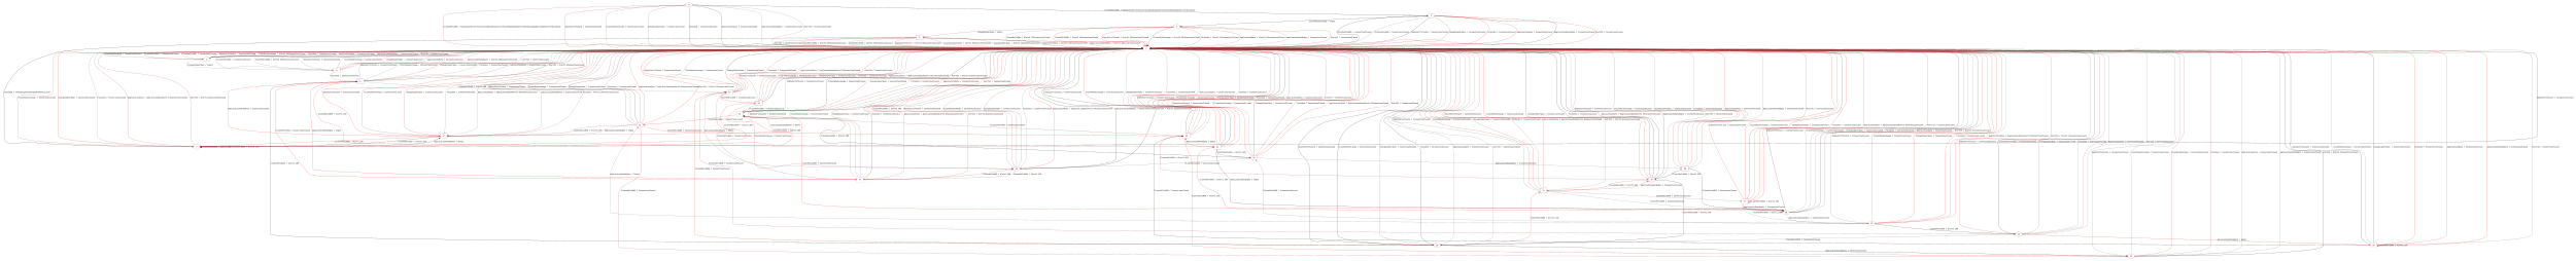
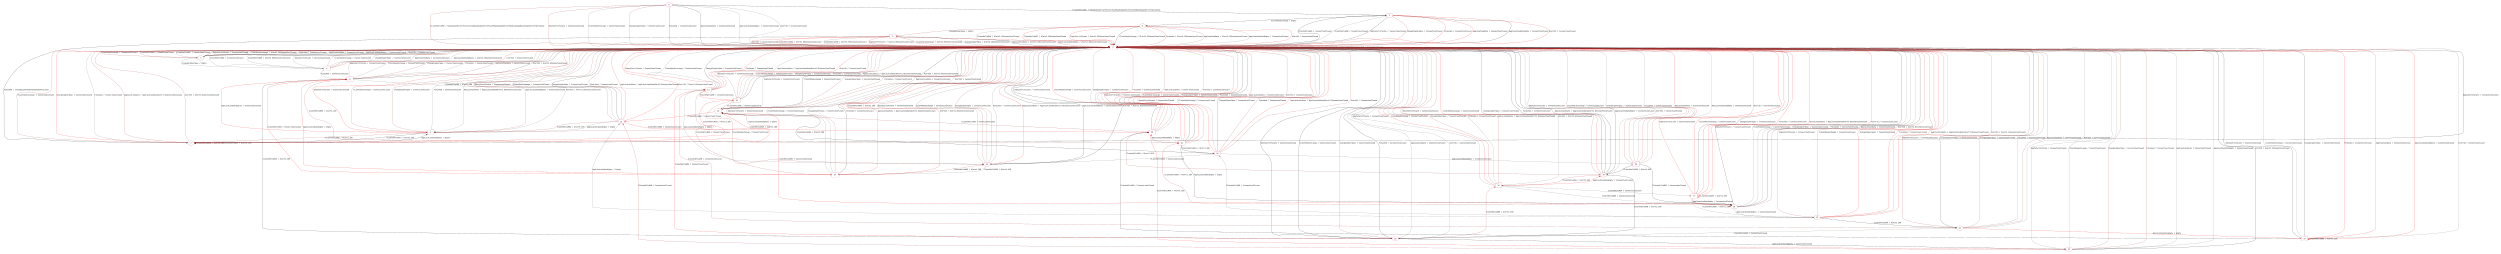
  digraph {
    fontname="JetBrains Mono"
    node [color=deeppink fontname="JetBrains Mono" shape=folder]
    edge [color=gray40 fontname="JetBrains Mono"]
    n1 [label=0 shape=ellipse]
    n2 [color=brown label=1 shape=ellipse]
    n3 [label=2]
    n4 [color=brown label=3 shape=ellipse]
    n5 [color=brown label=4 shape=ellipse]
    n6 [label=5]
    n7 [color=brown label=6]
    n8 [label=7 shape=ellipse]
    n9 [label=8]
    n10 [color=brown label=9]
    n11 [label=10 shape=ellipse]
    n12 [color=brown label=11]
    n13 [color=brown label=12]
    n14 [label=13 shape=ellipse]
    n15 [label=14]
    n16 [color=brown label=15]
    n17 [label=16 shape=ellipse]
    n18 [color=brown label=17]
    n19 [color=brown label=18 shape=ellipse]
    n20 [color=brown label=19 shape=ellipse]
    n21 [label=20]
    n22 [label=21 shape=ellipse]
    n23 [color=brown label=22]
    n24 [color=brown label=23 shape=ellipse]
    n25 [label=24]
    n26 [color=brown label=25 shape=ellipse]
    n27 [label=26 shape=ellipse]
    n28 [label=27]
    n29 [label=28]
    n1 -> n2 [color=black label="ClientHelloRSA / HandshakeServerHelloTLSv12HandshakeCertificateHandshakeServerHelloDone"]
    n1 -> n3 [color=brown label="ClientHelloDHE / HandshakeServerHelloTLSv12HandshakeCertificateHandshakeServerKeyExchangeHandshakeServerHelloDone"]
    n1 -> n3 [color=brown label="EmptyCertificate / ConnectionClosed"]
    n1 -> n3 [label="ClientKeyExchange / ConnectionClosed"]
    n1 -> n3 [color=brown label="ChangeCipherSpec / ConnectionClosed"]
    n1 -> n3 [color=black label="Finished / ConnectionClosed"]
    n1 -> n3 [color=black label="ApplicationData / ConnectionClosed"]
    n1 -> n3 [label="ApplicationDataEmpty / ConnectionClosed"]
    n1 -> n3 [label="Alert10 / ConnectionClosed"]
    n2 -> n3 [color=black label="ClientHelloRSA / ConnectionClosed"]
    n2 -> n3 [label="ClientHelloDHE / ConnectionClosed"]
    n2 -> n3 [color=black label="EmptyCertificate / ConnectionClosed"]
    n2 -> n3 [color=brown label="ChangeCipherSpec / ConnectionClosed"]
    n2 -> n3 [color=red label="Finished / ConnectionClosed"]
    n2 -> n3 [color=red label="ApplicationData / ConnectionClosed"]
    n2 -> n3 [color=black label="ApplicationDataEmpty / ConnectionClosed"]
    n2 -> n3 [color=red label="Alert10 / ConnectionClosed"]
    n2 -> n4 [color=black label="ClientKeyExchange / Empty"]
    n3 -> n3 [color=brown label="ClientHelloRSA / ConnectionClosed"]
    n3 -> n3 [color=brown label="ClientHelloDHE / ConnectionClosed"]
    n3 -> n3 [label="EmptyCertificate / ConnectionClosed"]
    n3 -> n3 [color=red label="ChangeCipherSpec / ConnectionClosed"]
    n3 -> n3 [color=brown label="Finished / ConnectionClosed"]
    n3 -> n3 [label="ApplicationData / ConnectionClosed"]
    n3 -> n3 [color=brown label="ApplicationDataEmpty / ConnectionClosed"]
    n3 -> n3 [color=brown label="Alert10 / ConnectionClosed"]
    n3 -> n5 [color=brown label="ClientKeyExchange / ConnectionClosed"]
    n4 -> n3 [label="ClientHelloRSA / Alert2.10ConnectionClosed"]
    n4 -> n3 [color=red label="ClientHelloDHE / Alert2.10ConnectionClosed"]
    n4 -> n3 [color=red label="EmptyCertificate / Alert2.10ConnectionClosed"]
    n4 -> n3 [color=black label="ClientKeyExchange / Alert2.10ConnectionClosed"]
    n4 -> n3 [color=red label="Finished / Alert2.10ConnectionClosed"]
    n4 -> n3 [color=brown label="ApplicationData / Alert2.10ConnectionClosed"]
    n4 -> n3 [label="ApplicationDataEmpty / ConnectionClosed"]
    n4 -> n3 [color=red label="Alert10 / ConnectionClosed"]
    n4 -> n6 [color=brown label="ChangeCipherSpec / Empty"]
    n5 -> n3 [color=brown label="ClientHelloRSA / ConnectionClosed"]
    n5 -> n3 [label="ClientHelloDHE / ConnectionClosed"]
    n5 -> n3 [color=black label="EmptyCertificate / ConnectionClosed"]
    n5 -> n3 [color=brown label="ClientKeyExchange / Alert2.10ConnectionClosed"]
    n5 -> n3 [color=brown label="Finished / ConnectionClosed"]
    n5 -> n3 [label="ApplicationData / ConnectionClosed"]
    n5 -> n3 [label="ApplicationDataEmpty / ConnectionClosed"]
    n5 -> n3 [color=black label="Alert10 / ConnectionClosed"]
    n5 -> n7 [label="ChangeCipherSpec / Empty"]
    n6 -> n3 [color=red label="ClientHelloRSA / Alert2.50ConnectionClosed"]
    n6 -> n3 [label="ClientHelloDHE / Alert2.50ConnectionClosed"]
    n6 -> n3 [color=red label="EmptyCertificate / Alert2.50ConnectionClosed"]
    n6 -> n3 [color=brown label="ClientKeyExchange / Alert2.50ConnectionClosed"]
    n6 -> n3 [label="ChangeCipherSpec / Alert2.10ConnectionClosed"]
    n6 -> n3 [color=black label="ApplicationData / Alert2.10ConnectionClosed"]
    n6 -> n3 [color=red label="ApplicationDataEmpty / Alert2.10ConnectionClosed"]
    n6 -> n3 [color=red label="Alert10 / ConnectionClosed"]
    n6 -> n8 [color=black label="Finished / ChangeCipherSpecHandshakeFinished"]
    n7 -> n3 [label="ClientHelloRSA / ConnectionClosed"]
    n7 -> n3 [label="ClientHelloDHE / Alert2.50ConnectionClosed"]
    n7 -> n3 [label="EmptyCertificate / ConnectionClosed"]
    n7 -> n3 [color=brown label="ClientKeyExchange / ConnectionClosed"]
    n7 -> n3 [label="ChangeCipherSpec / ConnectionClosed"]
    n7 -> n3 [color=brown label="ApplicationData / ConnectionClosed"]
    n7 -> n3 [label="ApplicationDataEmpty / Alert2.10ConnectionClosed"]
    n7 -> n3 [color=red label="Alert10 / ConnectionClosed"]
    n7 -> n9 [label="Finished / ConnectionClosed"]
    n8 -> n3 [color=black label="EmptyCertificate / ConnectionClosed"]
    n8 -> n3 [color=brown label="ClientKeyExchange / ConnectionClosed"]
    n8 -> n3 [color=red label="ChangeCipherSpec / ConnectionClosed"]
    n8 -> n3 [label="Finished / ConnectionClosed"]
    n8 -> n3 [color=brown label="ApplicationData / ApplicationDataAlert1.0ConnectionClosed"]
    n8 -> n3 [color=brown label="Alert10 / Alert1.0ConnectionClosed"]
    n8 -> n8 [color=brown label="ClientHelloRSA / Alert1.100"]
    n8 -> n8 [color=brown label="ClientHelloDHE / Alert1.100"]
    n8 -> n10 [color=black label="ApplicationDataEmpty / Empty"]
    n9 -> n3 [label="EmptyCertificate / ConnectionClosed"]
    n9 -> n3 [label="ClientKeyExchange / ConnectionClosed"]
    n9 -> n3 [color=brown label="ChangeCipherSpec / ConnectionClosed"]
    n9 -> n3 [label="Finished / ConnectionClosed"]
    n9 -> n3 [color=brown label="ApplicationData / ConnectionClosed"]
    n9 -> n3 [color=black label="Alert10 / Alert1.0ConnectionClosed"]
    n9 -> n10 [color=red label="ApplicationDataEmpty / ConnectionClosed"]
    n9 -> n11 [color=black label="ClientHelloRSA / Alert1.100"]
    n9 -> n12 [label="ClientHelloDHE / Alert1.100"]
    n10 -> n3 [color=red label="EmptyCertificate / ConnectionClosed"]
    n10 -> n3 [color=brown label="ClientKeyExchange / ConnectionClosed"]
    n10 -> n3 [color=brown label="ChangeCipherSpec / ConnectionClosed"]
    n10 -> n3 [label="Finished / ConnectionClosed"]
    n10 -> n3 [label="ApplicationData / ApplicationDataAlert1.0ConnectionClosed"]
    n10 -> n3 [color=brown label="ApplicationDataEmpty / ConnectionClosed"]
    n10 -> n3 [label="Alert10 / Alert1.0ConnectionClosed"]
    n10 -> n8 [color=black label="ClientHelloRSA / Alert1.100"]
    n10 -> n8 [color=brown label="ClientHelloDHE / Alert1.100"]
    n11 -> n3 [color=black label="EmptyCertificate / ConnectionClosed"]
    n11 -> n3 [color=black label="ClientKeyExchange / ConnectionClosed"]
    n11 -> n3 [color=brown label="ChangeCipherSpec / ConnectionClosed"]
    n11 -> n3 [color=black label="Finished / ConnectionClosed"]
    n11 -> n3 [label="ApplicationData / ConnectionClosed"]
    n11 -> n3 [label="Alert10 / ConnectionClosed"]
    n11 -> n12 [color=red label="ClientHelloRSA / ConnectionClosed"]
    n11 -> n13 [color=brown label="ClientHelloDHE / Alert1.100"]
    n11 -> n14 [color=black label="ApplicationDataEmpty / ConnectionClosed"]
    n12 -> n3 [color=red label="EmptyCertificate / ConnectionClosed"]
    n12 -> n3 [label="ClientKeyExchange / ConnectionClosed"]
    n12 -> n3 [color=black label="ChangeCipherSpec / ConnectionClosed"]
    n12 -> n3 [color=red label="Finished / ConnectionClosed"]
    n12 -> n3 [label="ApplicationData / ApplicationDataAlert1.0ConnectionClosed"]
    n12 -> n3 [color=red label="Alert10 / ConnectionClosed"]
    n12 -> n15 [color=brown label="ClientHelloRSA / ConnectionClosed"]
    n12 -> n16 [color=red label="ClientHelloDHE / ConnectionClosed"]
    n12 -> n17 [label="ApplicationDataEmpty / Empty"]
    n13 -> n3 [label="EmptyCertificate / ConnectionClosed"]
    n13 -> n3 [color=red label="ClientKeyExchange / ConnectionClosed"]
    n13 -> n3 [color=brown label="ChangeCipherSpec / ConnectionClosed"]
    n13 -> n3 [label="Finished / ConnectionClosed"]
    n13 -> n3 [color=brown label="ApplicationData / ApplicationDataAlert1.0ConnectionClosed"]
    n13 -> n3 [label="Alert10 / Alert1.0ConnectionClosed"]
    n13 -> n18 [label="ClientHelloRSA / ConnectionClosed"]
    n13 -> n19 [label="ClientHelloDHE / ConnectionClosed"]
    n13 -> n20 [color=red label="ApplicationDataEmpty / ConnectionClosed"]
    n14 -> n3 [label="EmptyCertificate / ConnectionClosed"]
    n14 -> n3 [label="ClientKeyExchange / ConnectionClosed"]
    n14 -> n3 [color=brown label="ChangeCipherSpec / ConnectionClosed"]
    n14 -> n3 [color=brown label="Finished / ConnectionClosed"]
    n14 -> n3 [label="ApplicationData / ConnectionClosed"]
    n14 -> n3 [label="ApplicationDataEmpty / ConnectionClosed"]
    n14 -> n3 [color=black label="Alert10 / Alert1.0ConnectionClosed"]
    n14 -> n21 [color=red label="ClientHelloRSA / Alert1.100"]
-   n22 -> n14 [color=brown label="ClientHelloDHE / ConnectionClosed"]
+   n14 -> n22 [color=brown label="ClientHelloDHE / ConnectionClosed"]
    n15 -> n3 [label="EmptyCertificate / ConnectionClosed"]
    n15 -> n3 [label="ClientKeyExchange / ConnectionClosed"]
    n15 -> n3 [color=brown label="ChangeCipherSpec / ConnectionClosed"]
    n15 -> n3 [color=black label="Finished / ConnectionClosed"]
    n15 -> n3 [color=red label="ApplicationData / ApplicationDataAlert1.0ConnectionClosed"]
    n15 -> n3 [color=red label="Alert10 / Alert1.0ConnectionClosed"]
    n15 -> n9 [color=red label="ClientHelloRSA / ConnectionClosed"]
    n15 -> n9 [color=red label="ApplicationDataEmpty / Empty"]
    n15 -> n17 [color=brown label="ClientHelloDHE / Alert1.100"]
    n16 -> n3 [label="EmptyCertificate / ConnectionClosed"]
    n16 -> n3 [color=red label="ClientKeyExchange / ConnectionClosed"]
    n16 -> n3 [label="ChangeCipherSpec / ConnectionClosed"]
    n16 -> n3 [label="Finished / ConnectionClosed"]
    n16 -> n3 [color=brown label="ApplicationData / ApplicationDataAlert1.0ConnectionClosed"]
    n16 -> n3 [color=black label="Alert10 / Alert1.0ConnectionClosed"]
    n16 -> n8 [color=red label="ClientHelloRSA / Alert1.100"]
    n16 -> n17 [color=brown label="ClientKeyExchange / ConnectionClosed"]
    n16 -> n23 [color=brown label="ClientHelloDHE / ConnectionClosed"]
    n17 -> n3 [label="ClientHelloDHE / Alert1.100"]
    n17 -> n3 [color=brown label="EmptyCertificate / ConnectionClosed"]
    n17 -> n3 [label="ClientKeyExchange / ConnectionClosed"]
    n17 -> n3 [color=brown label="ChangeCipherSpec / ConnectionClosed"]
    n17 -> n3 [label="Finished / ConnectionClosed"]
    n17 -> n3 [color=red label="ApplicationData / ApplicationDataAlert1.0ConnectionClosed"]
    n17 -> n3 [color=black label="ApplicationDataEmpty / ConnectionClosed"]
    n17 -> n3 [color=black label="Alert10 / Alert1.0ConnectionClosed"]
    n17 -> n15 [label="ClientHelloRSA / Alert1.100"]
    n18 -> n3 [color=red label="EmptyCertificate / ConnectionClosed"]
    n18 -> n3 [color=red label="ClientKeyExchange / ConnectionClosed"]
    n18 -> n3 [color=black label="ChangeCipherSpec / ConnectionClosed"]
    n18 -> n3 [color=red label="Finished / ConnectionClosed"]
    n18 -> n3 [color=red label="ApplicationData / ApplicationDataAlert1.0ConnectionClosed"]
    n18 -> n3 [color=red label="Alert10 / ConnectionClosed"]
    n18 -> n18 [color=red label="ClientHelloDHE / Alert1.100"]
    n18 -> n19 [color=red label="ApplicationDataEmpty / ConnectionClosed"]
    n18 -> n24 [label="ClientHelloRSA / Alert1.100"]
    n19 -> n3 [color=black label="EmptyCertificate / ConnectionClosed"]
    n19 -> n3 [label="ClientKeyExchange / ConnectionClosed"]
    n19 -> n3 [label="ChangeCipherSpec / ConnectionClosed"]
    n19 -> n3 [label="Finished / ConnectionClosed"]
    n19 -> n3 [color=black label="ApplicationData / ConnectionClosed"]
    n19 -> n3 [color=brown label="Alert10 / Alert1.0ConnectionClosed"]
    n19 -> n23 [color=red label="ClientHelloDHE / ConnectionClosed"]
    n19 -> n24 [label="ApplicationDataEmpty / ConnectionClosed"]
    n19 -> n25 [color=brown label="ClientHelloRSA / Alert1.100"]
    n20 -> n3 [color=brown label="EmptyCertificate / ConnectionClosed"]
    n20 -> n3 [color=red label="ClientKeyExchange / ConnectionClosed"]
    n20 -> n3 [color=black label="ChangeCipherSpec / ConnectionClosed"]
    n20 -> n3 [color=black label="Finished / ConnectionClosed"]
    n20 -> n3 [color=black label="ApplicationData / ApplicationDataAlert1.0ConnectionClosed"]
    n20 -> n3 [color=black label="ApplicationDataEmpty / ConnectionClosed"]
    n20 -> n3 [label="Alert10 / ConnectionClosed"]
    n20 -> n11 [color=black label="ClientHelloDHE / Alert1.100"]
    n20 -> n13 [color=brown label="ClientHelloRSA / Alert1.100"]
    n21 -> n3 [color=black label="EmptyCertificate / ConnectionClosed"]
    n21 -> n3 [color=red label="ClientKeyExchange / ConnectionClosed"]
    n21 -> n3 [label="ChangeCipherSpec / ConnectionClosed"]
    n21 -> n3 [color=brown label="Finished / ConnectionClosed"]
    n21 -> n3 [color=brown label="ApplicationData / ConnectionClosed"]
    n21 -> n3 [label="Alert10 / ConnectionClosed"]
    n21 -> n20 [color=brown label="ClientHelloRSA / Alert1.100"]
    n21 -> n23 [color=brown label="ClientHelloDHE / ConnectionClosed"]
    n21 -> n25 [color=brown label="ApplicationDataEmpty / Empty"]
    n22 -> n3 [color=brown label="EmptyCertificate / ConnectionClosed"]
    n22 -> n3 [label="ClientKeyExchange / ConnectionClosed"]
    n22 -> n3 [color=black label="ChangeCipherSpec / ConnectionClosed"]
    n22 -> n3 [color=brown label="Finished / ConnectionClosed"]
    n22 -> n3 [color=red label="ApplicationData / ApplicationDataAlert1.0ConnectionClosed"]
    n22 -> n3 [color=red label="Alert10 / Alert1.0ConnectionClosed"]
    n22 -> n10 [color=brown label="ClientHelloRSA / Alert1.100"]
    n22 -> n10 [label="ApplicationDataEmpty / Empty"]
    n22 -> n21 [color=red label="ClientHelloDHE / ConnectionClosed"]
    n23 -> n3 [label="EmptyCertificate / ConnectionClosed"]
    n23 -> n3 [color=black label="ClientKeyExchange / ConnectionClosed"]
    n23 -> n3 [color=brown label="ChangeCipherSpec / ConnectionClosed"]
    n23 -> n3 [color=brown label="Finished / ConnectionClosed"]
    n23 -> n3 [color=brown label="ApplicationData / ConnectionClosed"]
    n23 -> n3 [label="Alert10 / ConnectionClosed"]
    n23 -> n8 [color=red label="ClientHelloRSA / Alert1.100"]
    n23 -> n10 [color=brown label="ApplicationDataEmpty / Empty"]
    n23 -> n22 [color=red label="ClientHelloDHE / ConnectionClosed"]
    n24 -> n3 [color=brown label="EmptyCertificate / ConnectionClosed"]
    n24 -> n3 [color=brown label="ClientKeyExchange / ConnectionClosed"]
    n24 -> n3 [color=red label="ChangeCipherSpec / ConnectionClosed"]
    n24 -> n3 [color=red label="Finished / ConnectionClosed"]
    n24 -> n3 [label="ApplicationData / ApplicationDataAlert1.0ConnectionClosed"]
    n24 -> n3 [color=red label="Alert10 / Alert1.0ConnectionClosed"]
    n24 -> n22 [label="ApplicationDataEmpty / Empty"]
    n24 -> n26 [color=black label="ClientHelloRSA / Alert1.100"]
    n24 -> n27 [label="ClientHelloDHE / ConnectionClosed"]
    n25 -> n3 [color=red label="EmptyCertificate / ConnectionClosed"]
    n25 -> n3 [color=red label="ClientKeyExchange / ConnectionClosed"]
    n25 -> n3 [color=black label="ChangeCipherSpec / ConnectionClosed"]
    n25 -> n3 [color=black label="Finished / ConnectionClosed"]
    n25 -> n3 [color=red label="ApplicationData / ConnectionClosed"]
    n25 -> n3 [color=brown label="Alert10 / ConnectionClosed"]
    n25 -> n9 [color=brown label="ClientHelloDHE / Alert1.100"]
    n25 -> n19 [color=black label="ApplicationDataEmpty / Empty"]
    n25 -> n27 [color=black label="ClientHelloRSA / Alert1.100"]
    n26 -> n3 [color=brown label="EmptyCertificate / ConnectionClosed"]
    n26 -> n3 [color=black label="ClientKeyExchange / ConnectionClosed"]
    n26 -> n3 [color=brown label="ChangeCipherSpec / ConnectionClosed"]
    n26 -> n3 [label="Finished / ConnectionClosed"]
    n26 -> n3 [color=brown label="ApplicationData / ConnectionClosed"]
    n26 -> n3 [label="Alert10 / ConnectionClosed"]
    n26 -> n11 [label="ClientHelloRSA / ConnectionClosed"]
    n26 -> n12 [color=brown label="ClientHelloDHE / ConnectionClosed"]
    n26 -> n28 [color=red label="ApplicationDataEmpty / Empty"]
    n27 -> n3 [color=red label="EmptyCertificate / ConnectionClosed"]
    n27 -> n3 [label="ClientKeyExchange / ConnectionClosed"]
    n27 -> n3 [color=black label="ChangeCipherSpec / ConnectionClosed"]
    n27 -> n3 [color=brown label="Finished / ConnectionClosed"]
    n27 -> n3 [color=red label="ApplicationData / ApplicationDataAlert1.0ConnectionClosed"]
    n27 -> n3 [color=brown label="Alert10 / ConnectionClosed"]
    n27 -> n17 [label="ClientHelloRSA / ConnectionClosed"]
    n27 -> n23 [color=black label="ClientHelloDHE / Alert1.100"]
    n27 -> n29 [label="ApplicationDataEmpty / ConnectionClosed"]
    n28 -> n3 [color=black label="EmptyCertificate / ConnectionClosed"]
    n28 -> n3 [label="ClientKeyExchange / ConnectionClosed"]
    n28 -> n3 [color=black label="ChangeCipherSpec / ConnectionClosed"]
    n28 -> n3 [color=red label="Finished / ConnectionClosed"]
    n28 -> n3 [color=red label="ApplicationData / ConnectionClosed"]
    n28 -> n3 [color=red label="ApplicationDataEmpty / ConnectionClosed"]
    n28 -> n3 [label="Alert10 / ConnectionClosed"]
    n28 -> n21 [color=black label="ClientHelloRSA / ConnectionClosed"]
    n28 -> n28 [color=red label="ClientHelloDHE / Alert1.100"]
    n29 -> n3 [color=brown label="EmptyCertificate / ConnectionClosed"]
    n29 -> n3 [color=brown label="ClientKeyExchange / ConnectionClosed"]
    n29 -> n3 [label="ChangeCipherSpec / ConnectionClosed"]
    n29 -> n3 [label="Finished / ConnectionClosed"]
    n29 -> n3 [color=red label="ApplicationData / ConnectionClosed"]
    n29 -> n3 [label="ApplicationDataEmpty / ConnectionClosed"]
    n29 -> n3 [color=brown label="Alert10 / ConnectionClosed"]
    n29 -> n19 [color=black label="ClientHelloDHE / ConnectionClosed"]
    n29 -> n20 [color=black label="ClientHelloRSA / Alert1.100"]
  }
